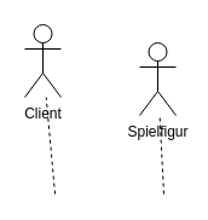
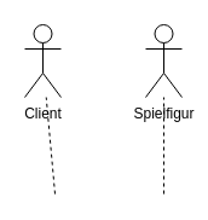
  <mxCell id="0" />
  <mxCell id="1" parent="0" />
- <mxCell id="2" value="Spielfigur" style="shape=umlActor;verticalLabelPosition=bottom;verticalAlign=top;html=1;outlineConnect=0;" vertex="1" parent="1"><mxGeometry x="115" y="35" width="30" height="60" as="geometry" /></mxCell>
+ <mxCell id="2" value="Spielfigur" style="shape=umlActor;verticalLabelPosition=bottom;verticalAlign=top;html=1;outlineConnect=0;" vertex="1" parent="1"><mxGeometry x="120" y="20" width="30" height="60" as="geometry" /></mxCell>
  <mxCell id="3" value="Client" style="shape=umlActor;verticalLabelPosition=bottom;verticalAlign=top;html=1;outlineConnect=0;" vertex="1" parent="1"><mxGeometry x="20" y="20" width="30" height="60" as="geometry" /></mxCell>
  <mxCell id="4" value="" style="endArrow=none;dashed=1;html=1;rounded=0;" edge="1" parent="1" target="3"><mxGeometry width="50" height="50" relative="1" as="geometry"><mxPoint x="45" y="160" as="sourcePoint" /><mxPoint x="100" y="140" as="targetPoint" /></mxGeometry></mxCell>
  <mxCell id="5" value="" style="endArrow=none;dashed=1;html=1;rounded=0;" edge="1" parent="1" target="2"><mxGeometry width="50" height="50" relative="1" as="geometry"><mxPoint x="135" y="160" as="sourcePoint" /><mxPoint x="190" y="200" as="targetPoint" /></mxGeometry></mxCell>
